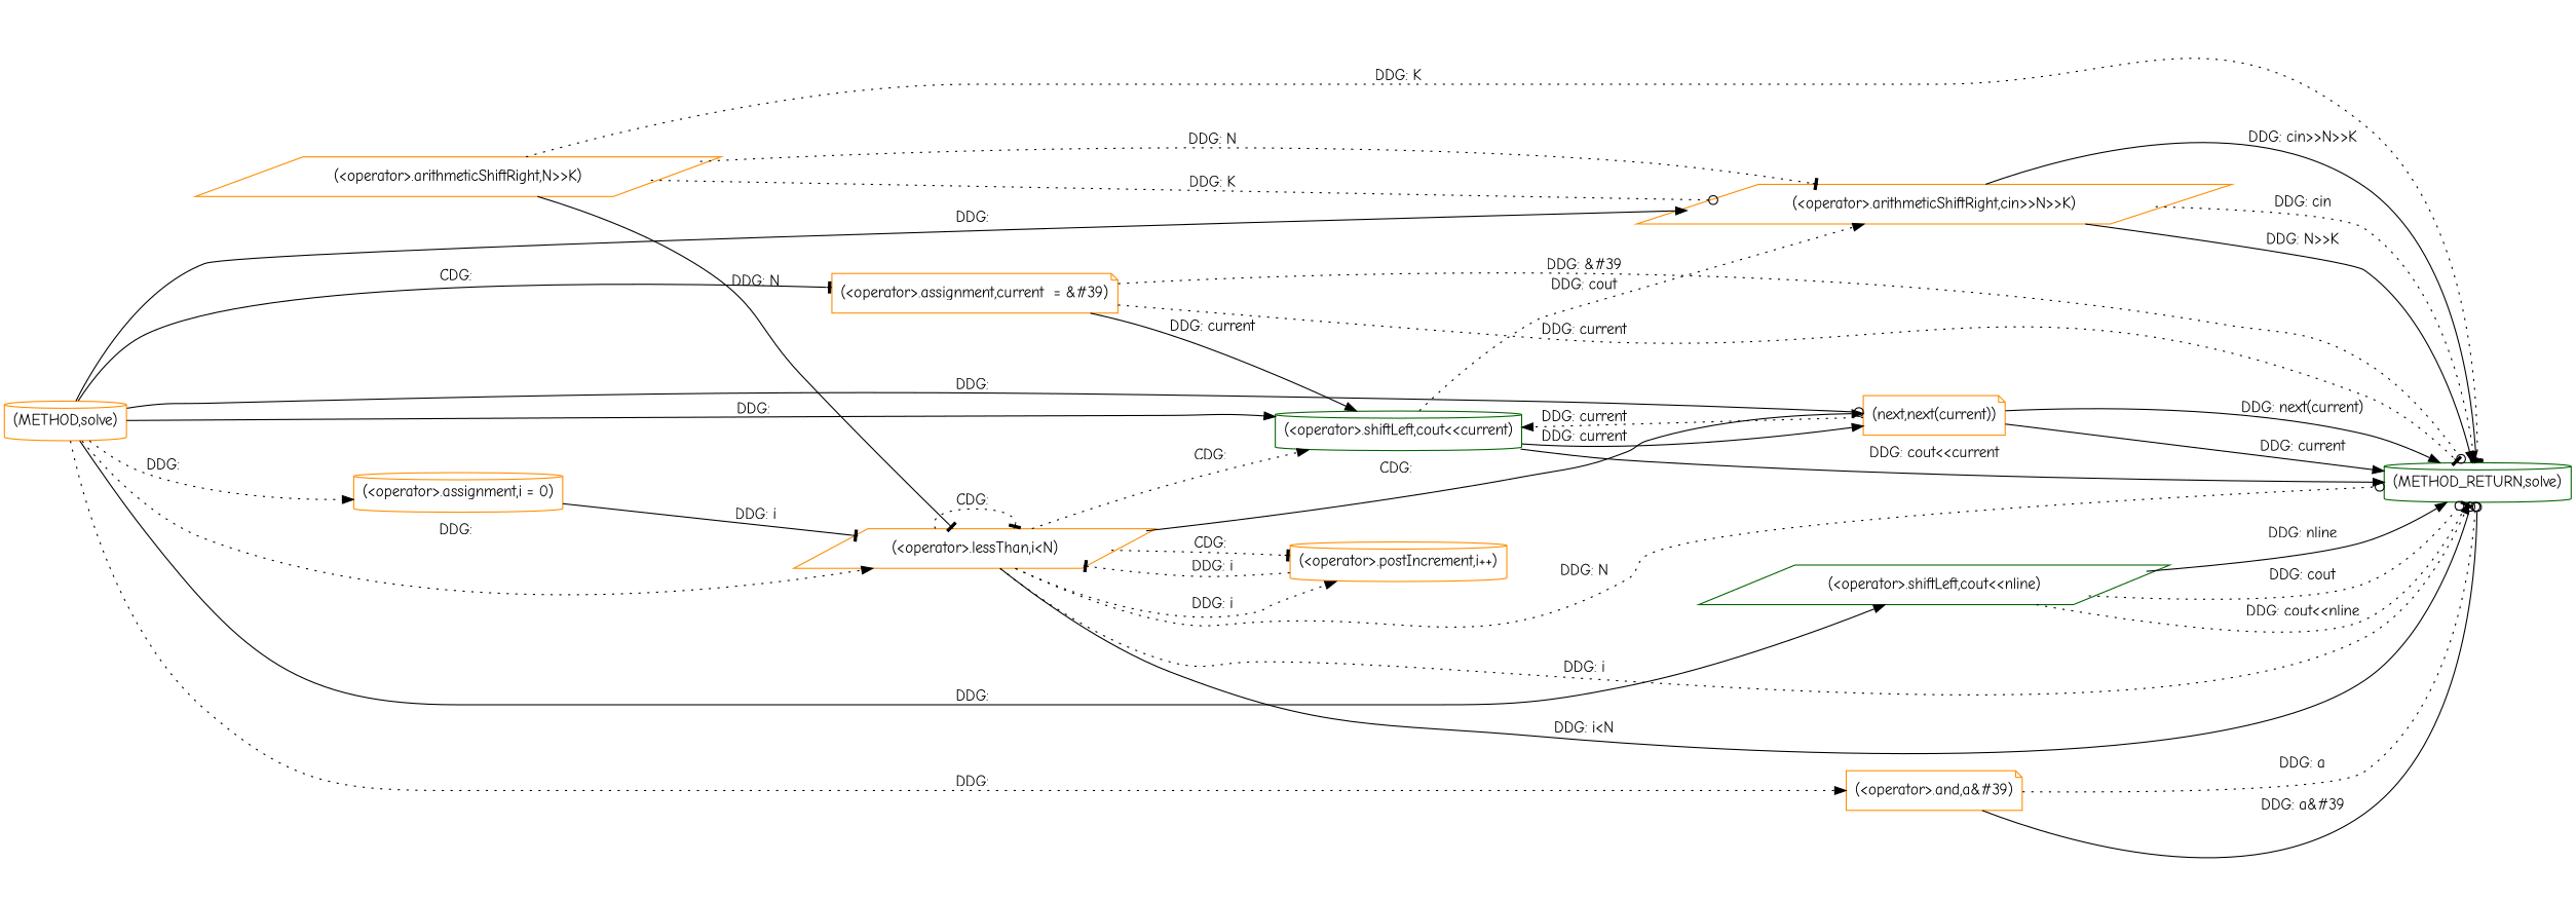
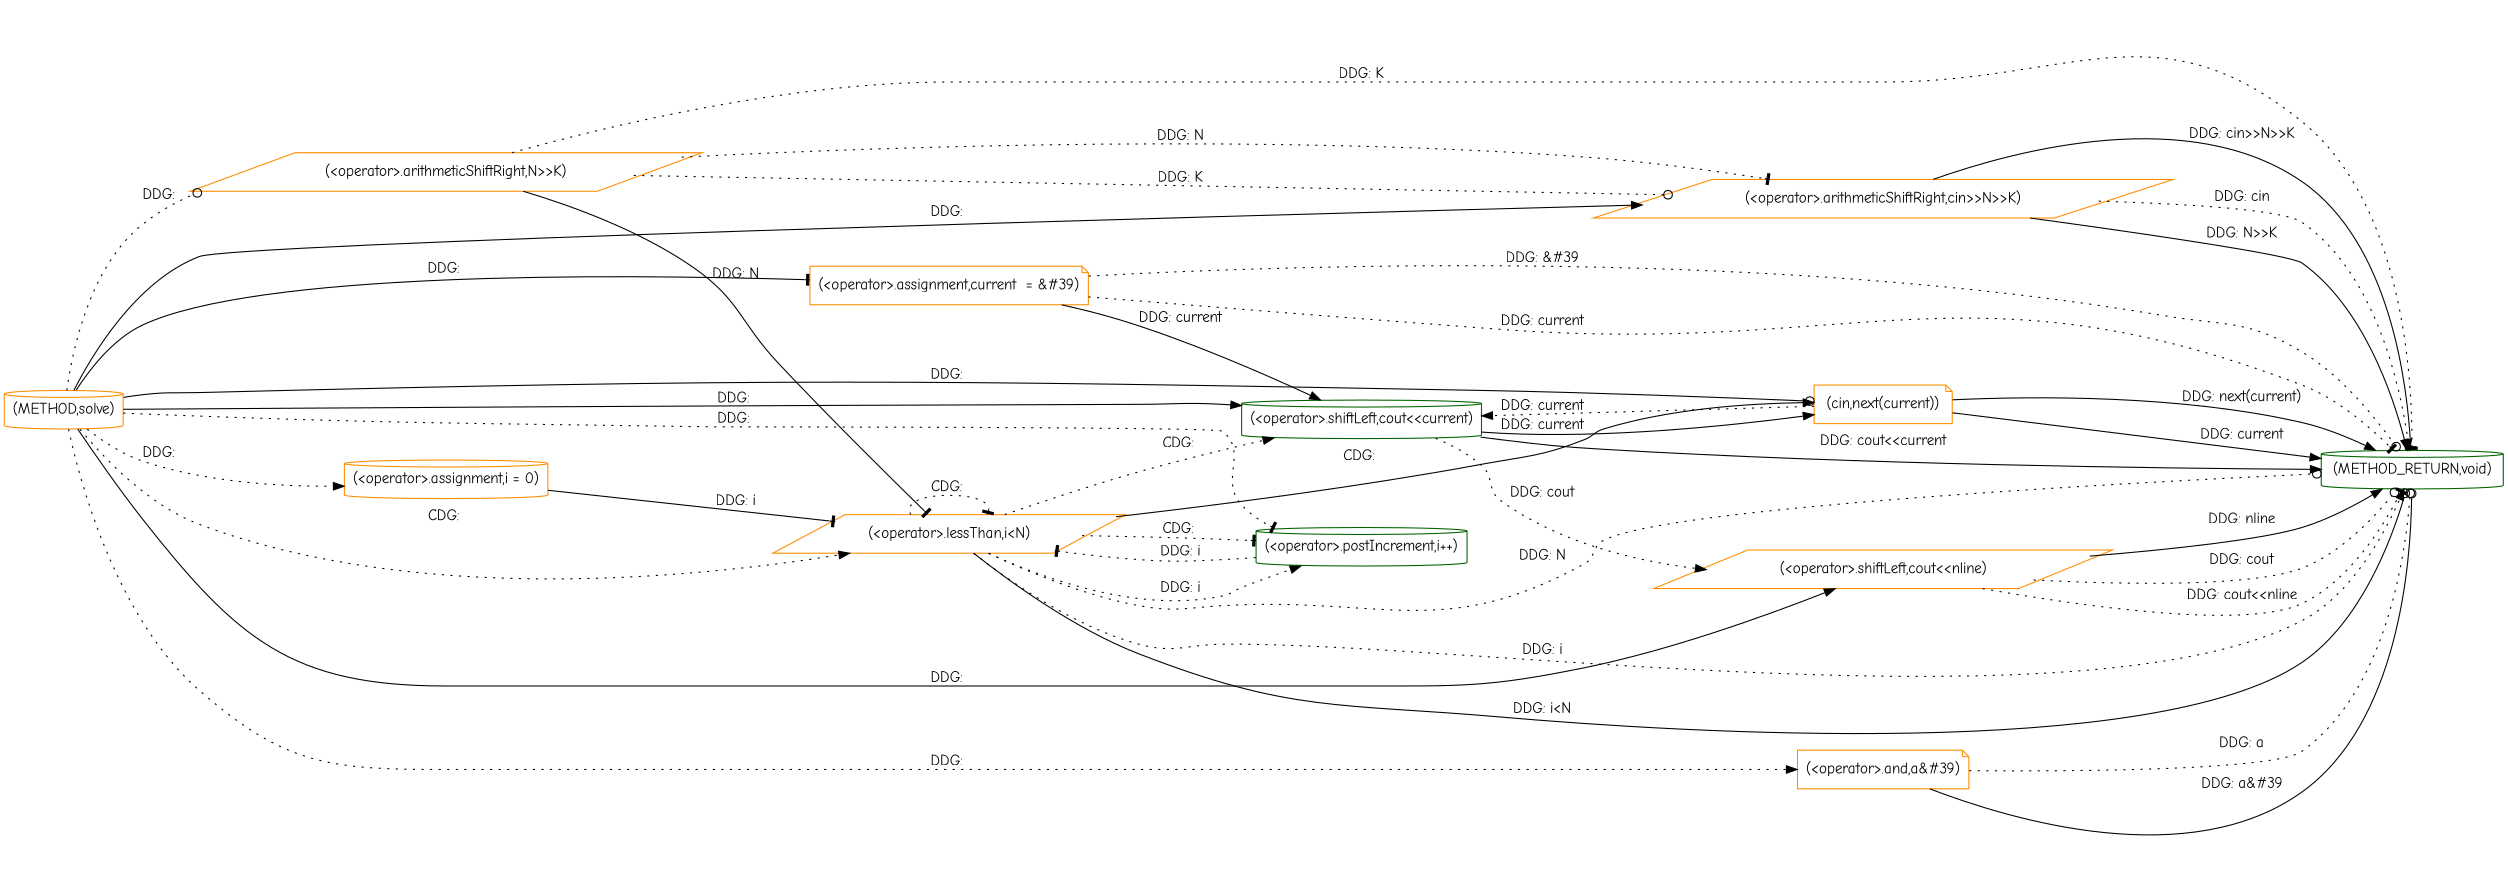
  digraph {
    fontname="Comic Neue"
    rankdir=LR
    node [color=darkorange fontname="Comic Neue" shape=cylinder]
    edge [arrowhead=normal fontname="Comic Neue" style=dotted]
    n1 [label="(METHOD,solve)"]
    n2 [label="(<operator>.arithmeticShiftRight,cin>>N>>K)" shape=parallelogram]
    n3 [label="(<operator>.assignment,current  = &#39)" shape=note]
    n4 [label="(<operator>.and,a&#39)" shape=note]
-   n5 [color=darkgreen label="(<operator>.shiftLeft,cout<<nline)" shape=parallelogram]
+   n5 [label="(<operator>.shiftLeft,cout<<nline)" shape=parallelogram]
    n6 [label="(<operator>.assignment,i = 0)"]
    n7 [label="(<operator>.lessThan,i<N)" shape=parallelogram]
-   n8 [label="(<operator>.postIncrement,i++)"]
+   n8 [color=darkgreen label="(<operator>.postIncrement,i++)"]
    n9 [label="(<operator>.arithmeticShiftRight,N>>K)" shape=parallelogram]
    n10 [color=darkgreen label="(<operator>.shiftLeft,cout<<current)"]
-   n11 [label="(next,next(current))" shape=note]
-   n12 [color=darkgreen label="(METHOD_RETURN,solve)"]
+   n11 [label="(cin,next(current))" shape=note]
+   n12 [color=darkgreen label="(METHOD_RETURN,void)"]
    n1 -> n2 [label="DDG: " style=solid]
-   n1 -> n3 [arrowhead=tee label="CDG: " style=solid]
+   n1 -> n3 [arrowhead=tee label="DDG: " style=solid]
    n1 -> n4 [label="DDG: "]
    n1 -> n5 [label="DDG: " style=solid]
    n1 -> n6 [label="DDG: "]
-   n1 -> n7 [label="DDG: "]
+   n1 -> n7 [label="CDG: "]
+   n1 -> n8 [arrowhead=tee label="DDG: "]
+   n1 -> n9 [arrowhead=odot label="DDG: "]
    n1 -> n10 [label="DDG: " style=solid]
    n1 -> n11 [arrowhead=odot label="DDG: " style=solid]
    n2 -> n12 [label="DDG: N>>K" style=solid]
    n2 -> n12 [arrowhead=tee label="DDG: cin>>N>>K" style=solid]
    n2 -> n12 [label="DDG: cin"]
    n3 -> n10 [label="DDG: current" style=solid]
    n3 -> n12 [arrowhead=tee label="DDG: current"]
    n3 -> n12 [arrowhead=odot label="DDG: &#39"]
    n4 -> n12 [arrowhead=odot label="DDG: a&#39" style=solid]
    n4 -> n12 [arrowhead=odot label="DDG: a"]
    n5 -> n12 [arrowhead=odot label="DDG: cout"]
    n5 -> n12 [arrowhead=tee label="DDG: cout<<nline"]
    n5 -> n12 [label="DDG: nline" style=solid]
    n6 -> n7 [arrowhead=tee label="DDG: i" style=solid]
    n7 -> n7 [arrowhead=tee label="CDG: "]
    n7 -> n8 [label="DDG: i"]
    n7 -> n8 [arrowhead=tee label="CDG: "]
    n7 -> n10 [label="CDG: "]
    n7 -> n11 [label="CDG: " style=solid]
    n7 -> n12 [label="DDG: i"]
    n7 -> n12 [arrowhead=odot label="DDG: N"]
    n7 -> n12 [arrowhead=odot label="DDG: i<N" style=solid]
    n8 -> n7 [arrowhead=tee label="DDG: i"]
    n9 -> n2 [arrowhead=tee label="DDG: N"]
    n9 -> n2 [arrowhead=odot label="DDG: K"]
    n9 -> n7 [arrowhead=tee label="DDG: N" style=solid]
    n9 -> n12 [arrowhead=tee label="DDG: K"]
-   n10 -> n2 [label="DDG: cout"]
+   n10 -> n5 [label="DDG: cout"]
    n10 -> n11 [label="DDG: current" style=solid]
    n10 -> n12 [label="DDG: cout<<current" style=solid]
    n11 -> n10 [label="DDG: current"]
    n11 -> n12 [label="DDG: current" style=solid]
    n11 -> n12 [label="DDG: next(current)" style=solid]
  }
